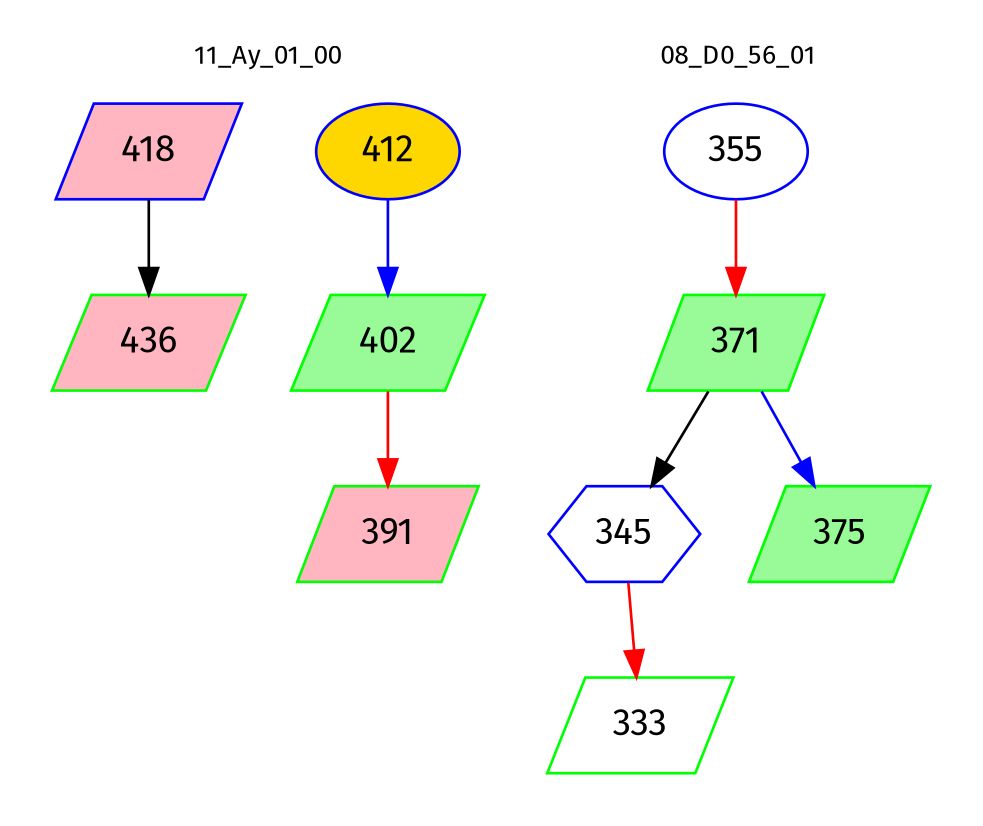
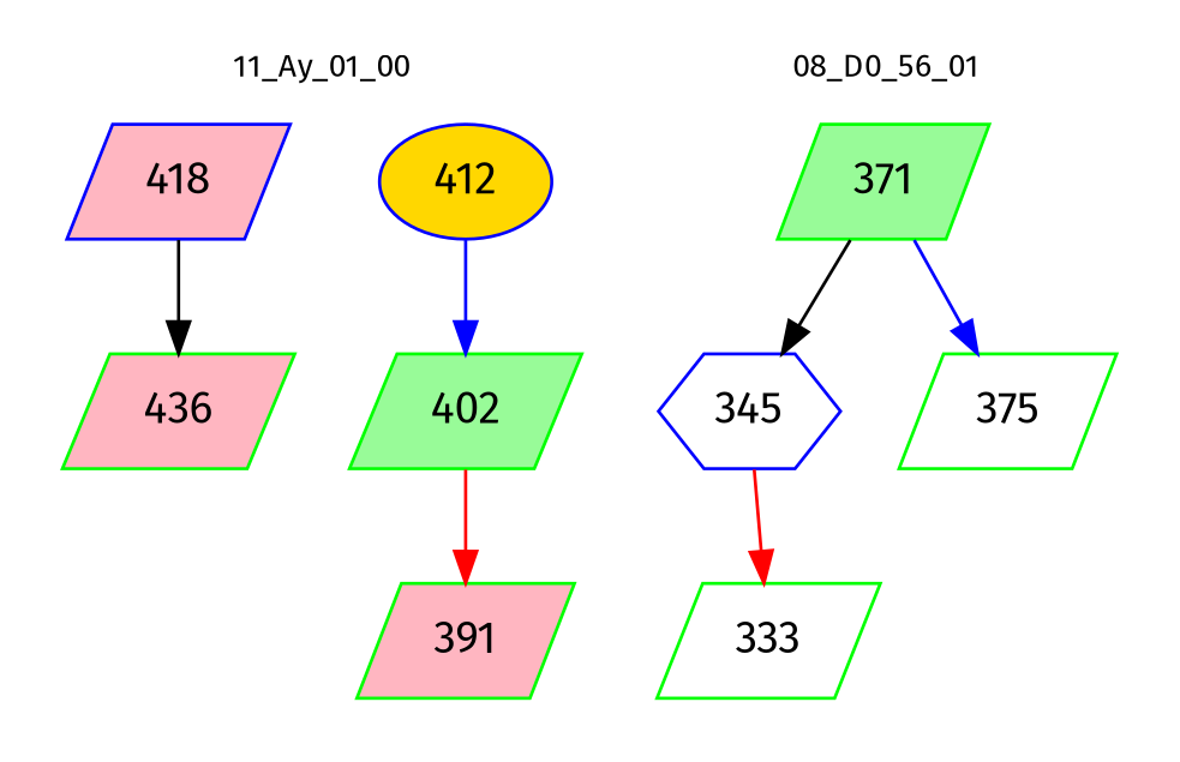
  digraph {
    fontname="Fira Sans"
    node [color=green fillcolor=white fontname="Fira Sans" shape=parallelogram style=filled]
    edge [color=red fontname="Fira Sans"]
    n1 [color=blue fillcolor=gold label=412 shape=ellipse]
    n2 [fillcolor=palegreen label=402]
    n3 [color=blue fillcolor=lightpink label=418]
    n4 [fillcolor=lightpink label=391]
    n5 [fillcolor=lightpink label=436]
-   n6 [color=blue label=355 shape=ellipse]
    n7 [color=blue label=345 shape=hexagon]
    n8 [fillcolor=palegreen label=371]
    n9 [label=333]
-   n10 [fillcolor=palegreen label=375]
+   n10 [label=375]
    subgraph cluster_1 {
      color=white
      fontsize=10
      label="11_Ay_01_00"
      n1
      n2
      n3
      n4
      n5
    }
    subgraph cluster_2 {
      color=white
      fontsize=10
      label="08_D0_56_01"
-     n6
      n7
      n8
      n9
      n10
    }
    n1 -> n2 [color=blue]
    n2 -> n4
    n3 -> n5 [color=black]
-   n6 -> n8
    n7 -> n9
    n8 -> n7 [color=black]
    n8 -> n10 [color=blue]
  }
